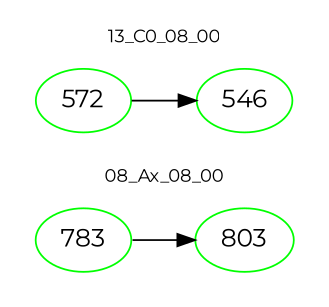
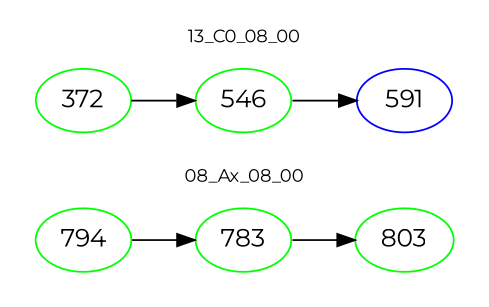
  digraph {
    fontname=Montserrat
    rankdir=LR
    node [color=green fontname=Montserrat]
    edge [color=black fontname=Montserrat]
+   n1 [label=794]
    n2 [label=783]
    n3 [label=803]
-   n4 [label=572]
+   n4 [label=372]
    n5 [label=546]
+   n6 [color=blue label=591]
    subgraph cluster_1 {
      color=white
      fontsize=10
      label="08_Ax_08_00"
+     n1
      n2
      n3
    }
    subgraph cluster_2 {
      color=white
      fontsize=10
      label="13_C0_08_00"
      n4
      n5
+     n6
    }
+   n1 -> n2
    n2 -> n3
    n4 -> n5
+   n5 -> n6
  }
